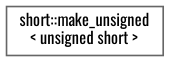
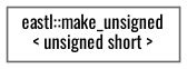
  digraph {
    rankdir=TB
    fontname=Oswald
-   n1 [color=grey40 fillcolor=white fontname=Oswald fontsize=10 height=0.2 label="short::make_unsigned\l\< unsigned short \>" shape=box style=filled width=0.4]
+   n1 [color=grey40 fillcolor=white fontname=Oswald fontsize=10 height=0.2 label="eastl::make_unsigned\l\< unsigned short \>" shape=box style=filled width=0.4]
  }
